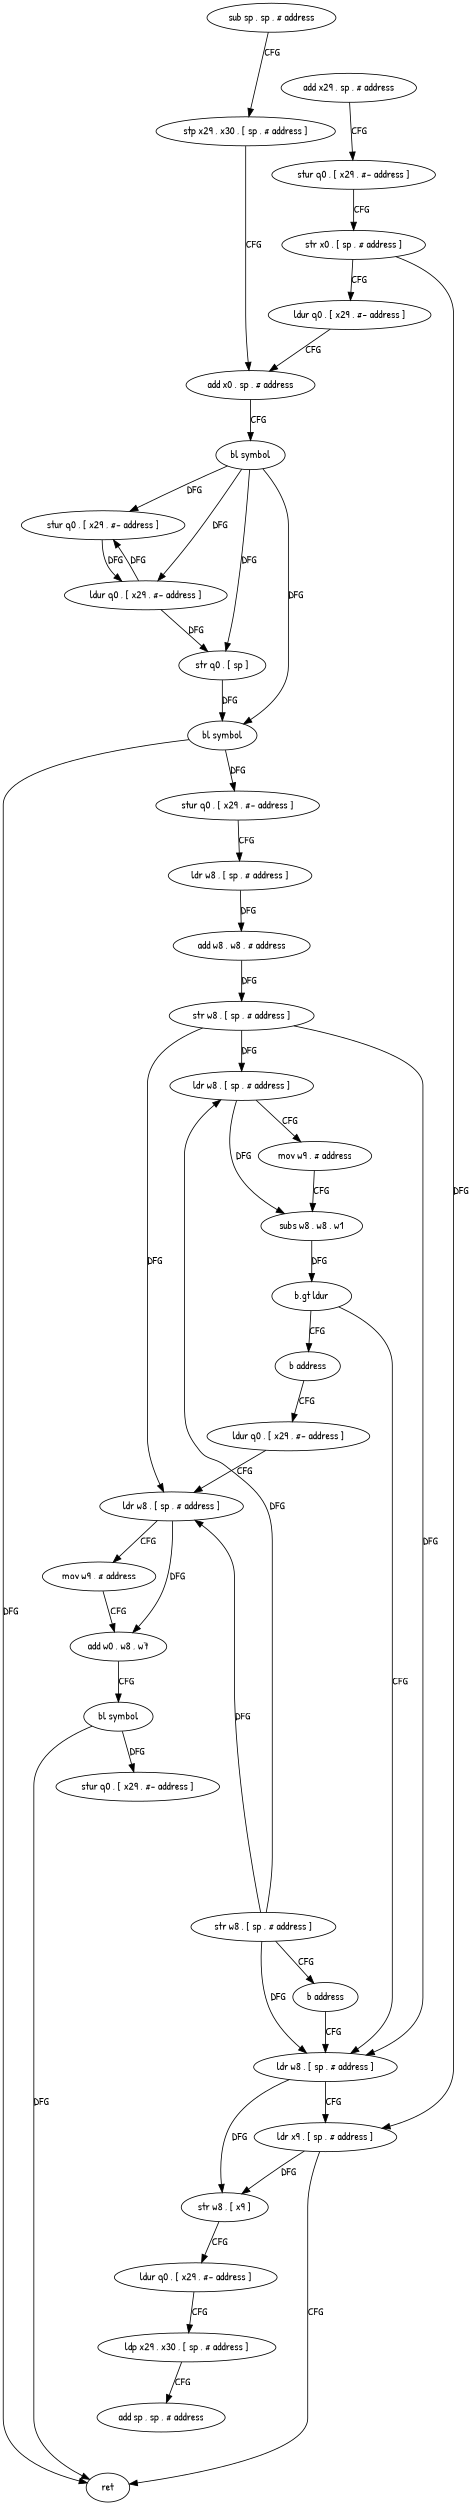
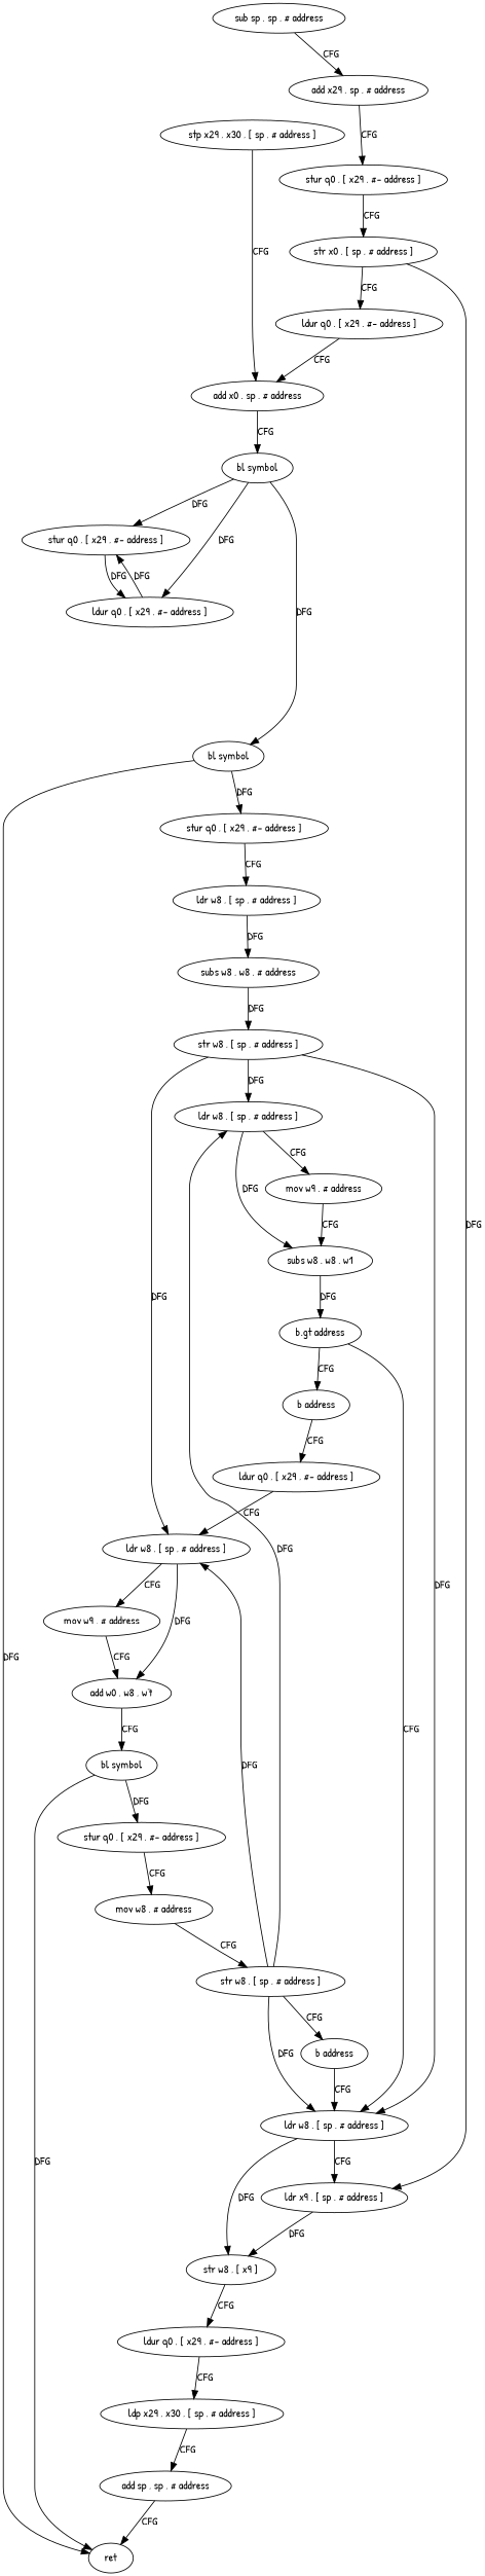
  digraph {
    fontname="Patrick Hand"
    node [fontname="Patrick Hand"]
    edge [fontname="Patrick Hand"]
    n1 [label="sub sp , sp , # address"]
    n2 [label="stp x29 , x30 , [ sp , # address ]"]
    n3 [label="add x0 , sp , # address"]
    n4 [label="add x29 , sp , # address"]
    n5 [label="stur q0 , [ x29 , #- address ]"]
    n6 [label="str x0 , [ sp , # address ]"]
    n7 [label="ldur q0 , [ x29 , #- address ]"]
    n8 [label="ldr x9 , [ sp , # address ]"]
    n9 [label="str w8 , [ x9 ]"]
    n10 [label="bl symbol"]
    n11 [label="stur q0 , [ x29 , #- address ]"]
    n12 [label="ldur q0 , [ x29 , #- address ]"]
-   n13 [label="str q0 , [ sp ]"]
    n14 [label="bl symbol"]
    n15 [label="stur q0 , [ x29 , #- address ]"]
    n16 [label=ret]
    n17 [label="ldr w8 , [ sp , # address ]"]
-   n18 [label="add w8 , w8 , # address"]
+   n18 [label="subs w8 , w8 , # address"]
    n19 [label="str w8 , [ sp , # address ]"]
    n20 [label="ldr w8 , [ sp , # address ]"]
    n21 [label="ldr w8 , [ sp , # address ]"]
    n22 [label="ldr w8 , [ sp , # address ]"]
    n23 [label="mov w9 , # address"]
    n24 [label="subs w8 , w8 , w1"]
    n25 [label="mov w9 , # address"]
    n26 [label="add w0 , w8 , w7"]
-   n27 [label="b.gt ldur"]
+   n27 [label="b.gt address"]
    n28 [label="b address"]
    n29 [label="ldur q0 , [ x29 , #- address ]"]
    n30 [label="ldur q0 , [ x29 , #- address ]"]
    n31 [label="ldp x29 , x30 , [ sp , # address ]"]
    n32 [label="add sp , sp , # address"]
    n33 [label="bl symbol"]
    n34 [label="stur q0 , [ x29 , #- address ]"]
+   n35 [label="mov w8 , # address"]
    n36 [label="str w8 , [ sp , # address ]"]
    n37 [label="b address"]
-   n1 -> n2 [label=CFG]
+   n1 -> n4 [label=CFG]
    n2 -> n3 [label=CFG]
    n3 -> n10 [label=CFG]
    n4 -> n5 [label=CFG]
    n5 -> n6 [label=CFG]
    n6 -> n7 [label=CFG]
    n6 -> n8 [label=DFG]
    n7 -> n3 [label=CFG]
    n8 -> n9 [label=DFG]
    n9 -> n30 [label=CFG]
    n10 -> n11 [label=DFG]
    n10 -> n12 [label=DFG]
-   n10 -> n13 [label=DFG]
    n10 -> n14 [label=DFG]
    n11 -> n12 [label=DFG]
    n12 -> n11 [label=DFG]
-   n12 -> n13 [label=DFG]
-   n13 -> n14 [label=DFG]
    n14 -> n15 [label=DFG]
    n14 -> n16 [label=DFG]
    n15 -> n17 [label=CFG]
    n17 -> n18 [label=DFG]
    n18 -> n19 [label=DFG]
    n19 -> n20 [label=DFG]
    n19 -> n21 [label=DFG]
    n19 -> n22 [label=DFG]
    n20 -> n23 [label=CFG]
    n20 -> n24 [label=DFG]
    n21 -> n8 [label=CFG]
    n21 -> n9 [label=DFG]
    n22 -> n25 [label=CFG]
    n22 -> n26 [label=DFG]
    n23 -> n24 [label=CFG]
    n24 -> n27 [label=DFG]
    n25 -> n26 [label=CFG]
    n26 -> n33 [label=CFG]
    n27 -> n21 [label=CFG]
    n27 -> n28 [label=CFG]
    n28 -> n29 [label=CFG]
    n29 -> n22 [label=CFG]
    n30 -> n31 [label=CFG]
    n31 -> n32 [label=CFG]
-   n8 -> n16 [label=CFG]
+   n32 -> n16 [label=CFG]
    n33 -> n16 [label=DFG]
    n33 -> n34 [label=DFG]
+   n34 -> n35 [label=CFG]
+   n35 -> n36 [label=CFG]
    n36 -> n20 [label=DFG]
    n36 -> n21 [label=DFG]
    n36 -> n22 [label=DFG]
    n36 -> n37 [label=CFG]
    n37 -> n21 [label=CFG]
  }
